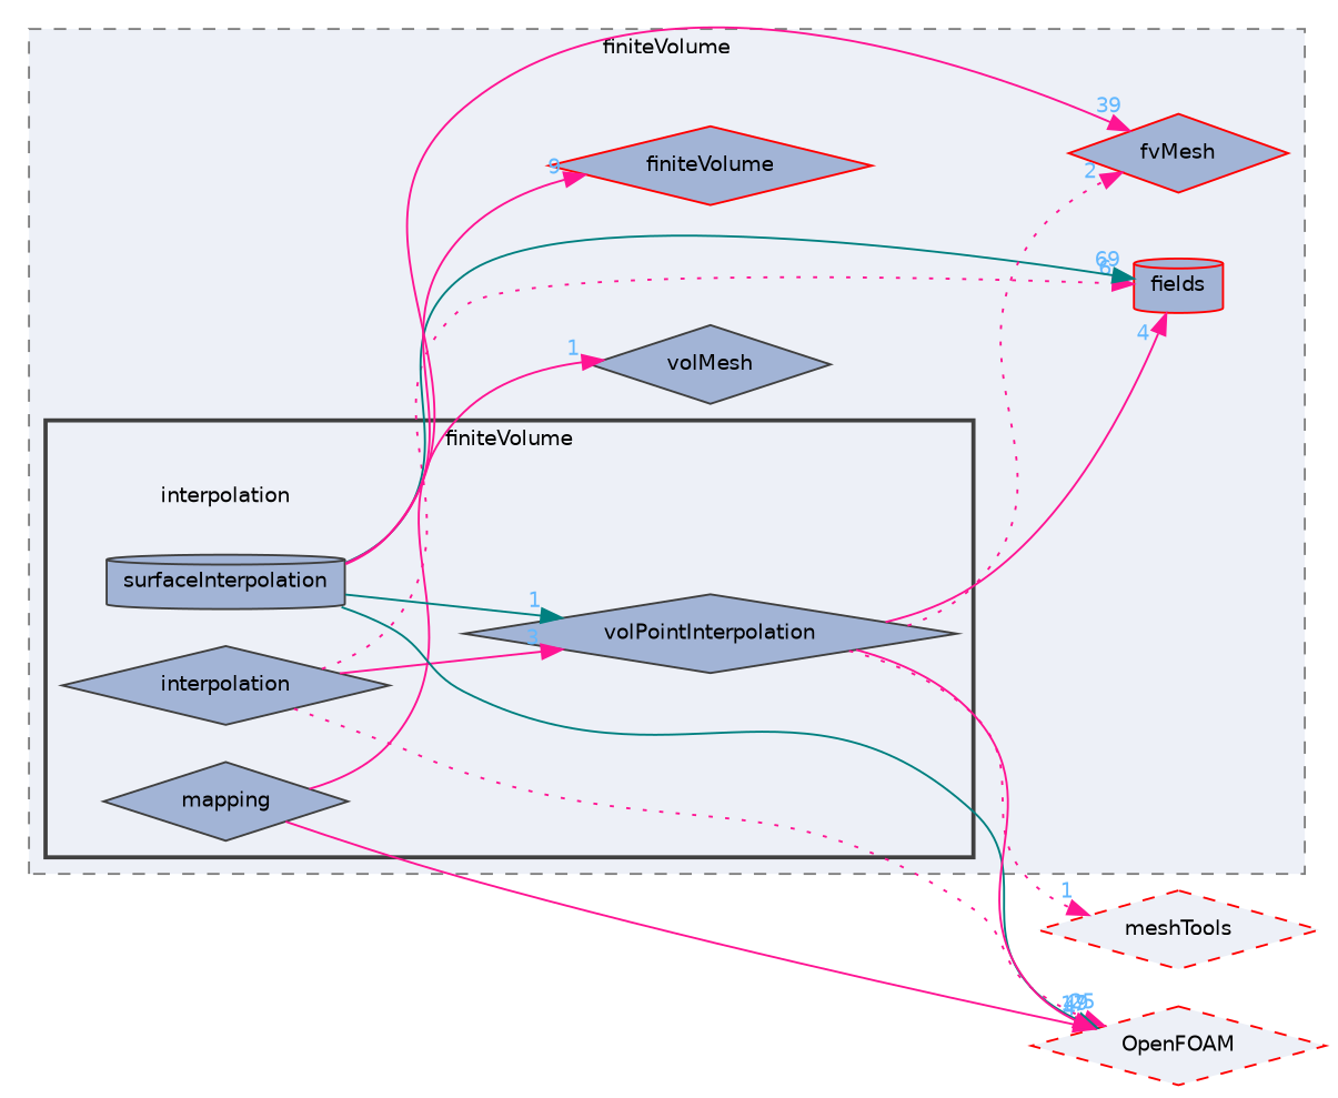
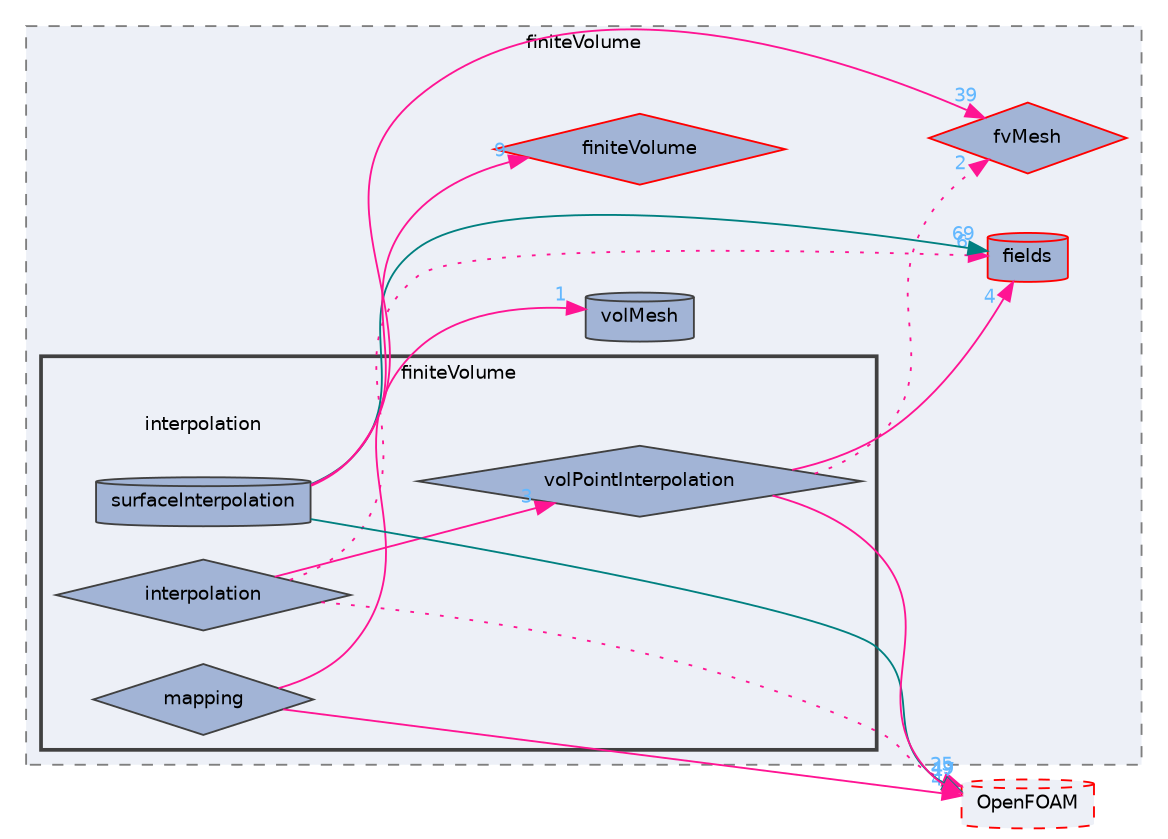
  digraph {
    compound=true
    rankdir=LR
    node [fontname=Helvetica fontsize=10 shape=diamond color=grey25 fillcolor="#a2b4d6" style=filled]
    edge [color=deeppink fontcolor=steelblue1 fontname=Helvetica fontsize=10 headlabel=1 labeldistance=1.5 labelfontname=Helvetica labelfontsize=10 style=solid]
    n1 [height=0.2 label=interpolation shape=plaintext width=0.4 color="" fillcolor="" style=""]
    n2 [height=0.2 label=interpolation width=0.4]
    n3 [height=0.2 label=mapping width=0.4]
    n4 [height=0.2 label=surfaceInterpolation shape=cylinder width=0.4]
    n5 [height=0.2 label=volPointInterpolation width=0.4]
-   n6 [height=0.2 label=volMesh width=0.4]
+   n6 [height=0.2 label=volMesh shape=cylinder width=0.4]
    n7 [color=red height=0.2 label=fields shape=cylinder width=0.4]
    n8 [color=red height=0.2 label=finiteVolume width=0.4]
    n9 [color=red height=0.2 label=fvMesh width=0.4]
-   n10 [color=red fillcolor="#edf0f7" height=0.2 label=OpenFOAM style="filled,dashed" width=0.4]
-   n11 [color=red fillcolor="#edf0f7" height=0.2 label=meshTools style="filled,dashed" width=0.4]
+   n10 [color=red fillcolor="#edf0f7" height=0.2 label=OpenFOAM shape=cylinder style="filled,dashed" width=0.4]
    subgraph cluster_1 {
      bgcolor="#edf0f7"
      fontname=Helvetica
      fontsize=10
      label=finiteVolume
      pencolor=grey50
      style="filled,dashed"
      n6
      n7
      n8
      n9
      subgraph cluster_2 {
        bgcolor="#edf0f7"
        fontname=Helvetica
        fontsize=10
        label=finiteVolume
        pencolor=grey25
        style="filled,bold"
        n1
        n2
        n3
        n4
        n5
      }
    }
    n2 -> n5 [headlabel=3]
    n2 -> n7 [headlabel=6 style=dotted]
    n2 -> n10 [headlabel=25 style=dotted]
    n3 -> n6
    n3 -> n10 [headlabel=4]
-   n4 -> n5 [color=teal]
    n4 -> n7 [color=teal headlabel=69]
    n4 -> n8 [headlabel=9]
    n4 -> n9 [headlabel=39]
    n4 -> n10 [color=teal headlabel=49]
    n5 -> n7 [headlabel=4]
    n5 -> n9 [headlabel=2 style=dotted]
    n5 -> n10 [headlabel=17]
-   n5 -> n11 [style=dotted]
  }
